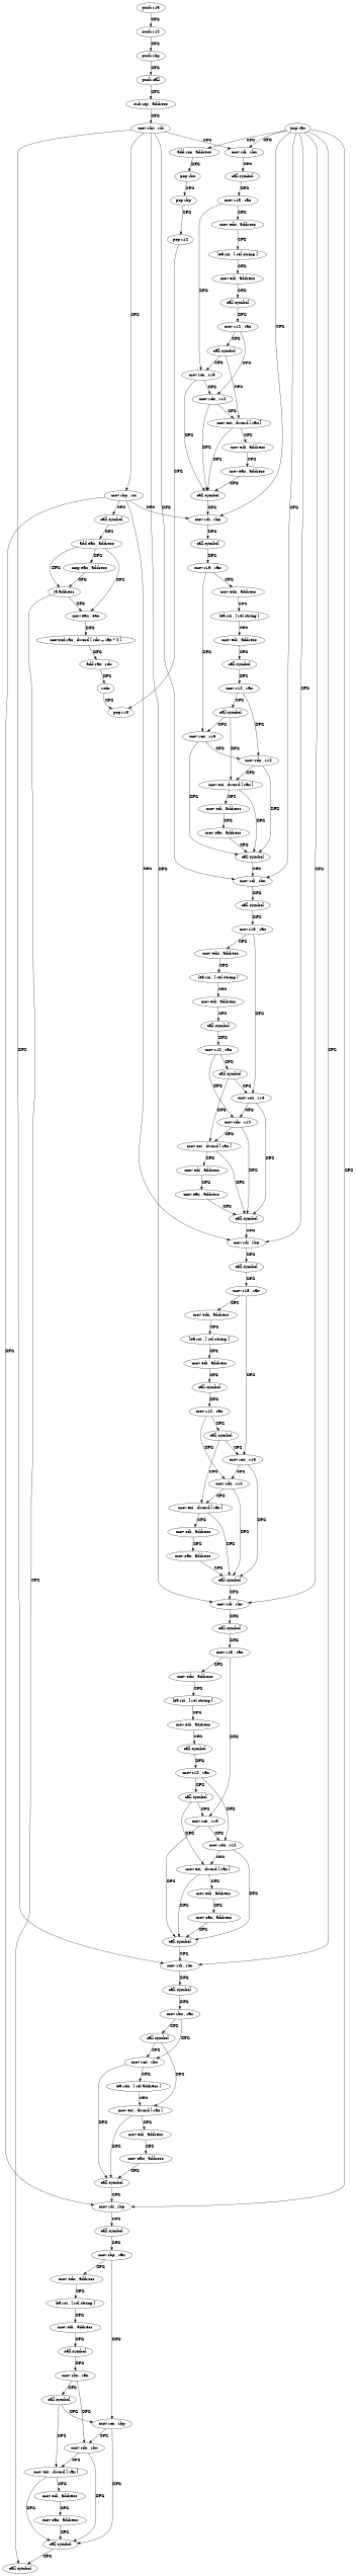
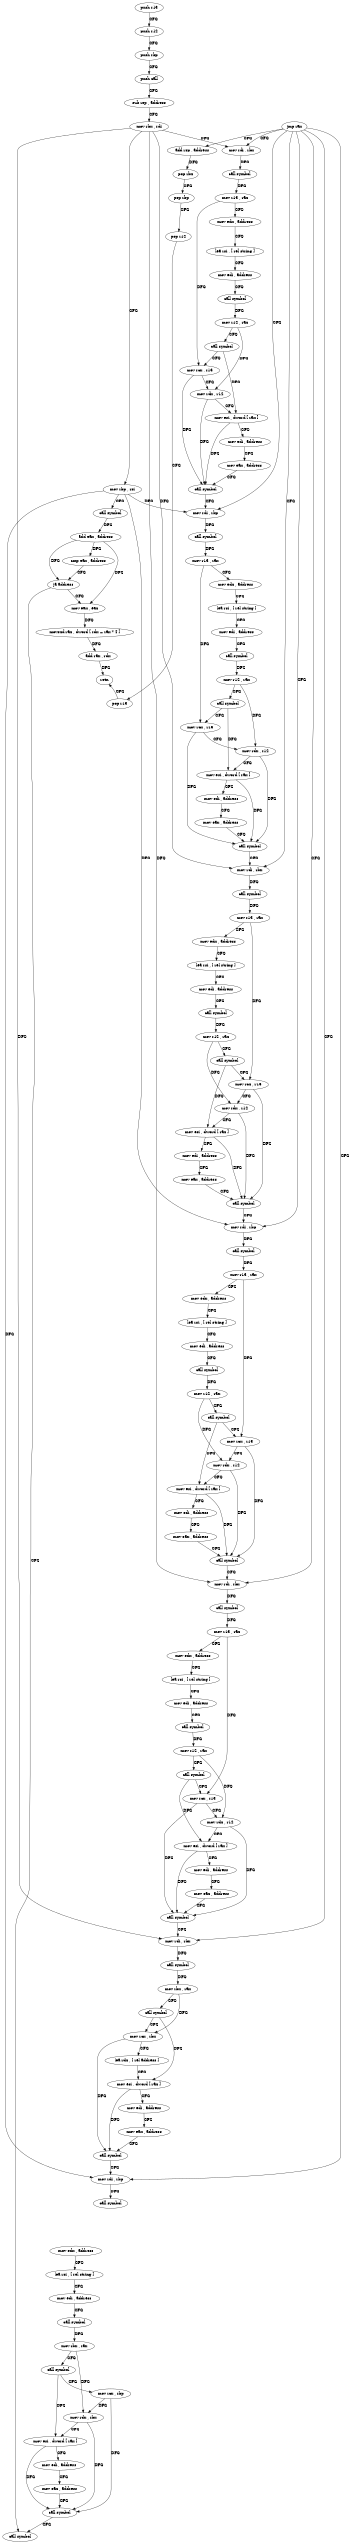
  digraph {
    fontname="DejaVu Serif"
    node [fontname="DejaVu Serif"]
    edge [fontname="DejaVu Serif"]
    n1 [label="push r13"]
    n2 [label="push r12"]
    n3 [label="push rbp"]
    n4 [label="push call"]
    n5 [label="sub rsp , address"]
    n6 [label="mov rbx , rdi"]
    n7 [label="mov rbp , rsi"]
    n8 [label="mov rdi , rbx"]
    n9 [label="mov rdi , rbx"]
    n10 [label="mov rdi , rbx"]
    n11 [label="mov rdi , rbx"]
    n12 [label="call symbol"]
    n13 [label="mov rdi , rbp"]
    n14 [label="mov rdi , rbp"]
    n15 [label="mov rdi , rbp"]
    n16 [label="call symbol"]
    n17 [label="call symbol"]
    n18 [label="call symbol"]
    n19 [label="call symbol"]
    n20 [label="add eax , address"]
    n21 [label="call symbol"]
    n22 [label="call symbol"]
    n23 [label="call symbol"]
    n24 [label="cmp eax , address"]
    n25 [label="ja address"]
    n26 [label="mov eax , eax"]
    n27 [label="call symbol"]
    n28 [label="movsxd rax , dword [ rdx + rax * 4 ]"]
    n29 [label="add rax , rdx"]
    n30 [label=retn]
    n31 [label="jmp rax"]
    n32 [label="add rsp , address"]
    n33 [label="pop rbx"]
    n34 [label="mov r13 , rax"]
    n35 [label="mov r13 , rax"]
    n36 [label="mov r13 , rax"]
    n37 [label="mov r13 , rax"]
    n38 [label="mov r13 , rax"]
    n39 [label="mov rbx , rax"]
-   n40 [label="mov rbp , rax"]
    n41 [label="pop rbp"]
    n42 [label="mov edx , address"]
    n43 [label="mov rcx , r13"]
    n44 [label="lea rsi , [ rel string ]"]
    n45 [label="mov rdx , r12"]
    n46 [label="call symbol"]
    n47 [label="mov edi , address"]
    n48 [label="call symbol"]
    n49 [label="mov r12 , rax"]
    n50 [label="call symbol"]
    n51 [label="mov esi , dword [ rax ]"]
    n52 [label="mov edi , address"]
    n53 [label="mov eax , address"]
    n54 [label="mov edx , address"]
    n55 [label="mov rcx , r13"]
    n56 [label="lea rsi , [ rel string ]"]
    n57 [label="mov rdx , r12"]
    n58 [label="call symbol"]
    n59 [label="mov edi , address"]
    n60 [label="call symbol"]
    n61 [label="mov r12 , rax"]
    n62 [label="call symbol"]
    n63 [label="mov esi , dword [ rax ]"]
    n64 [label="mov edi , address"]
    n65 [label="mov eax , address"]
    n66 [label="mov edx , address"]
    n67 [label="mov rcx , r13"]
    n68 [label="lea rsi , [ rel string ]"]
    n69 [label="mov rdx , r12"]
    n70 [label="call symbol"]
    n71 [label="mov edi , address"]
    n72 [label="call symbol"]
    n73 [label="mov r12 , rax"]
    n74 [label="call symbol"]
    n75 [label="mov esi , dword [ rax ]"]
    n76 [label="mov edi , address"]
    n77 [label="mov eax , address"]
    n78 [label="mov edx , address"]
    n79 [label="mov rcx , r13"]
    n80 [label="lea rsi , [ rel string ]"]
    n81 [label="mov rdx , r12"]
    n82 [label="call symbol"]
    n83 [label="mov edi , address"]
    n84 [label="call symbol"]
    n85 [label="mov r12 , rax"]
    n86 [label="call symbol"]
    n87 [label="mov esi , dword [ rax ]"]
    n88 [label="mov edi , address"]
    n89 [label="mov eax , address"]
    n90 [label="mov edx , address"]
    n91 [label="mov rcx , r13"]
    n92 [label="lea rsi , [ rel string ]"]
    n93 [label="mov rdx , r12"]
    n94 [label="call symbol"]
    n95 [label="mov edi , address"]
    n96 [label="call symbol"]
    n97 [label="mov r12 , rax"]
    n98 [label="call symbol"]
    n99 [label="mov esi , dword [ rax ]"]
    n100 [label="mov edi , address"]
    n101 [label="mov eax , address"]
    n102 [label="call symbol"]
    n103 [label="mov rcx , rbx"]
    n104 [label="mov esi , dword [ rax ]"]
    n105 [label="lea rdx , [ rel address ]"]
    n106 [label="call symbol"]
    n107 [label="mov edi , address"]
    n108 [label="mov eax , address"]
    n109 [label="mov edx , address"]
    n110 [label="mov rcx , rbp"]
    n111 [label="lea rsi , [ rel string ]"]
    n112 [label="mov rdx , rbx"]
    n113 [label="call symbol"]
    n114 [label="mov edi , address"]
    n115 [label="call symbol"]
    n116 [label="mov rbx , rax"]
    n117 [label="call symbol"]
    n118 [label="mov esi , dword [ rax ]"]
    n119 [label="mov edi , address"]
    n120 [label="mov eax , address"]
    n121 [label="pop r12"]
    n122 [label="pop r13"]
    n1 -> n2 [label=CFG]
    n2 -> n3 [label=CFG]
    n3 -> n4 [label=CFG]
    n4 -> n5 [label=CFG]
    n5 -> n6 [label=CFG]
    n6 -> n7 [label=CFG]
    n6 -> n8 [label=DFG]
    n6 -> n9 [label=DFG]
    n6 -> n10 [label=DFG]
    n6 -> n11 [label=DFG]
    n7 -> n12 [label=CFG]
    n7 -> n13 [label=DFG]
    n7 -> n14 [label=DFG]
    n7 -> n15 [label=DFG]
    n8 -> n16 [label=DFG]
    n9 -> n17 [label=DFG]
    n10 -> n18 [label=DFG]
    n11 -> n19 [label=DFG]
    n12 -> n20 [label=DFG]
    n13 -> n21 [label=DFG]
    n14 -> n22 [label=DFG]
    n15 -> n23 [label=DFG]
    n16 -> n34 [label=DFG]
    n17 -> n36 [label=DFG]
    n18 -> n38 [label=DFG]
    n19 -> n39 [label=DFG]
    n20 -> n24 [label=DFG]
    n20 -> n25 [label=DFG]
    n20 -> n26 [label=DFG]
    n21 -> n35 [label=DFG]
    n22 -> n37 [label=DFG]
-   n23 -> n40 [label=DFG]
    n24 -> n25 [label=CFG]
    n25 -> n26 [label=CFG]
    n25 -> n27 [label=CFG]
    n26 -> n28 [label=DFG]
    n28 -> n29 [label=DFG]
    n29 -> n30 [label=DFG]
    n31 -> n8 [label=CFG]
    n31 -> n9 [label=CFG]
    n31 -> n10 [label=CFG]
    n31 -> n11 [label=CFG]
    n31 -> n13 [label=CFG]
    n31 -> n14 [label=CFG]
    n31 -> n15 [label=CFG]
    n31 -> n32 [label=CFG]
    n32 -> n33 [label=DFG]
    n33 -> n41 [label=CFG]
    n34 -> n42 [label=CFG]
    n34 -> n43 [label=DFG]
    n35 -> n54 [label=CFG]
    n35 -> n55 [label=DFG]
    n36 -> n66 [label=CFG]
    n36 -> n67 [label=DFG]
    n37 -> n78 [label=CFG]
    n37 -> n79 [label=DFG]
    n38 -> n90 [label=CFG]
    n38 -> n91 [label=DFG]
    n39 -> n102 [label=CFG]
    n39 -> n103 [label=DFG]
-   n40 -> n109 [label=CFG]
-   n40 -> n110 [label=DFG]
    n41 -> n121 [label=CFG]
    n42 -> n44 [label=CFG]
    n43 -> n45 [label=CFG]
    n43 -> n46 [label=DFG]
    n44 -> n47 [label=CFG]
    n45 -> n46 [label=DFG]
    n45 -> n51 [label=CFG]
    n46 -> n13 [label=CFG]
    n47 -> n48 [label=CFG]
    n48 -> n49 [label=DFG]
    n49 -> n45 [label=DFG]
    n49 -> n50 [label=CFG]
    n50 -> n43 [label=CFG]
    n50 -> n51 [label=DFG]
    n51 -> n46 [label=DFG]
    n51 -> n52 [label=CFG]
    n52 -> n53 [label=CFG]
    n53 -> n46 [label=CFG]
    n54 -> n56 [label=CFG]
    n55 -> n57 [label=CFG]
    n55 -> n58 [label=DFG]
    n56 -> n59 [label=CFG]
    n57 -> n58 [label=DFG]
    n57 -> n63 [label=CFG]
    n58 -> n9 [label=CFG]
    n59 -> n60 [label=CFG]
    n60 -> n61 [label=DFG]
    n61 -> n57 [label=DFG]
    n61 -> n62 [label=CFG]
    n62 -> n55 [label=CFG]
    n62 -> n63 [label=DFG]
    n63 -> n58 [label=DFG]
    n63 -> n64 [label=CFG]
    n64 -> n65 [label=CFG]
    n65 -> n58 [label=CFG]
    n66 -> n68 [label=CFG]
    n67 -> n69 [label=CFG]
    n67 -> n70 [label=DFG]
    n68 -> n71 [label=CFG]
    n69 -> n70 [label=DFG]
    n69 -> n75 [label=CFG]
    n70 -> n14 [label=CFG]
    n71 -> n72 [label=CFG]
    n72 -> n73 [label=DFG]
    n73 -> n69 [label=DFG]
    n73 -> n74 [label=CFG]
    n74 -> n67 [label=CFG]
    n74 -> n75 [label=DFG]
    n75 -> n70 [label=DFG]
    n75 -> n76 [label=CFG]
    n76 -> n77 [label=CFG]
    n77 -> n70 [label=CFG]
    n78 -> n80 [label=CFG]
    n79 -> n81 [label=CFG]
    n79 -> n82 [label=DFG]
    n80 -> n83 [label=CFG]
    n81 -> n82 [label=DFG]
    n81 -> n87 [label=CFG]
    n82 -> n10 [label=CFG]
    n83 -> n84 [label=CFG]
    n84 -> n85 [label=DFG]
    n85 -> n81 [label=DFG]
    n85 -> n86 [label=CFG]
    n86 -> n79 [label=CFG]
    n86 -> n87 [label=DFG]
    n87 -> n82 [label=DFG]
    n87 -> n88 [label=CFG]
    n88 -> n89 [label=CFG]
    n89 -> n82 [label=CFG]
    n90 -> n92 [label=CFG]
    n91 -> n93 [label=CFG]
    n91 -> n94 [label=DFG]
    n92 -> n95 [label=CFG]
    n93 -> n94 [label=DFG]
    n93 -> n99 [label=CFG]
    n94 -> n11 [label=CFG]
    n95 -> n96 [label=CFG]
    n96 -> n97 [label=DFG]
    n97 -> n93 [label=DFG]
    n97 -> n98 [label=CFG]
    n98 -> n91 [label=CFG]
    n98 -> n99 [label=DFG]
    n99 -> n94 [label=DFG]
    n99 -> n100 [label=CFG]
    n100 -> n101 [label=CFG]
    n101 -> n94 [label=CFG]
    n102 -> n103 [label=CFG]
    n102 -> n104 [label=DFG]
    n103 -> n105 [label=CFG]
    n103 -> n106 [label=DFG]
    n104 -> n106 [label=DFG]
    n104 -> n107 [label=CFG]
    n105 -> n104 [label=CFG]
    n106 -> n15 [label=CFG]
    n107 -> n108 [label=CFG]
    n108 -> n106 [label=CFG]
    n109 -> n111 [label=CFG]
-   n110 -> n112 [label=CFG]
+   n110 -> n112 [label=DFG]
    n110 -> n113 [label=DFG]
    n111 -> n114 [label=CFG]
    n112 -> n113 [label=DFG]
    n112 -> n118 [label=CFG]
    n113 -> n27 [label=CFG]
    n114 -> n115 [label=CFG]
    n115 -> n116 [label=DFG]
    n116 -> n112 [label=DFG]
    n116 -> n117 [label=CFG]
    n117 -> n110 [label=CFG]
    n117 -> n118 [label=DFG]
    n118 -> n113 [label=DFG]
    n118 -> n119 [label=CFG]
    n119 -> n120 [label=CFG]
    n120 -> n113 [label=CFG]
    n121 -> n122 [label=CFG]
-   n30 -> n122 [label=CFG]
+   n122 -> n30 [label=CFG]
  }
